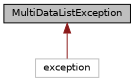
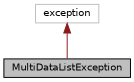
  digraph {
    node [fontname=Helvetica fontsize=10 shape=record style=filled]
    n1 [color=black fillcolor=grey75 fontcolor=black height=0.2 label=MultiDataListException width=0.4]
    n2 [color=grey75 fillcolor=white height=0.2 label=exception width=0.4]
-   n1 -> n2 [color=firebrick4 dir=back fontname=Helvetica fontsize=10 labelfontname=Helvetica labelfontsize=10 style=solid]
+   n2 -> n1 [color=firebrick4 dir=back fontname=Helvetica fontsize=10 labelfontname=Helvetica labelfontsize=10 style=solid]
  }
